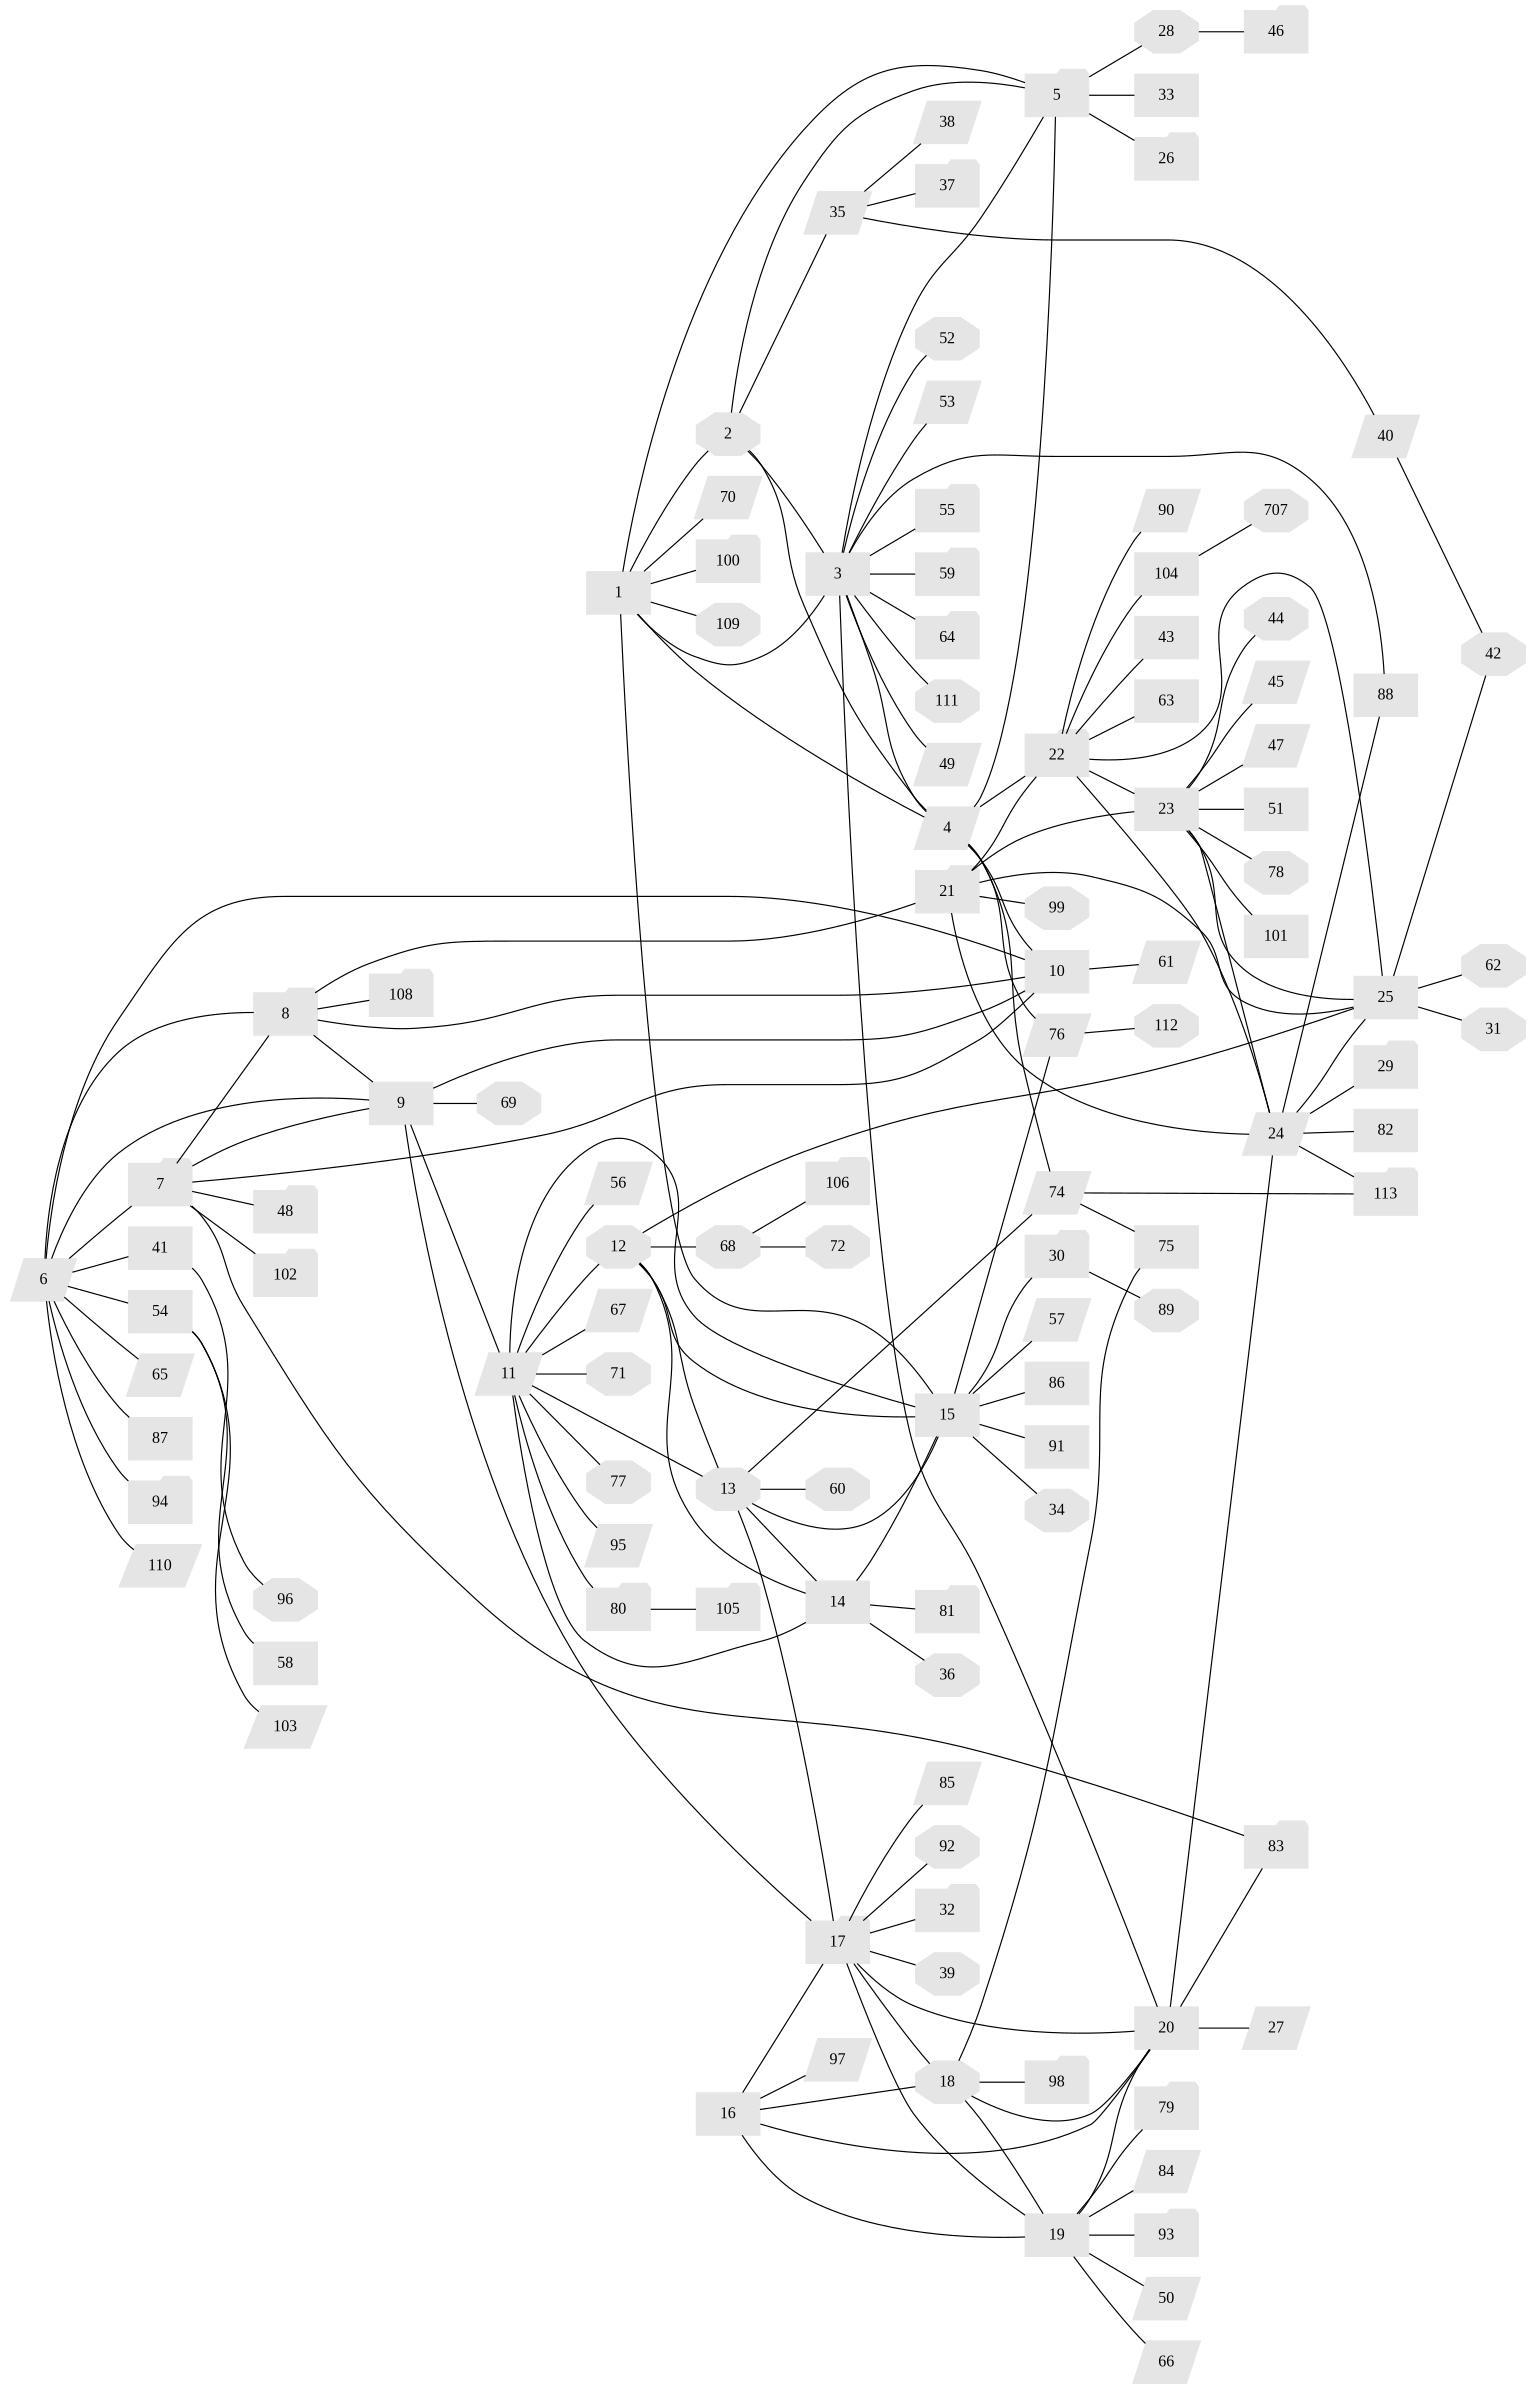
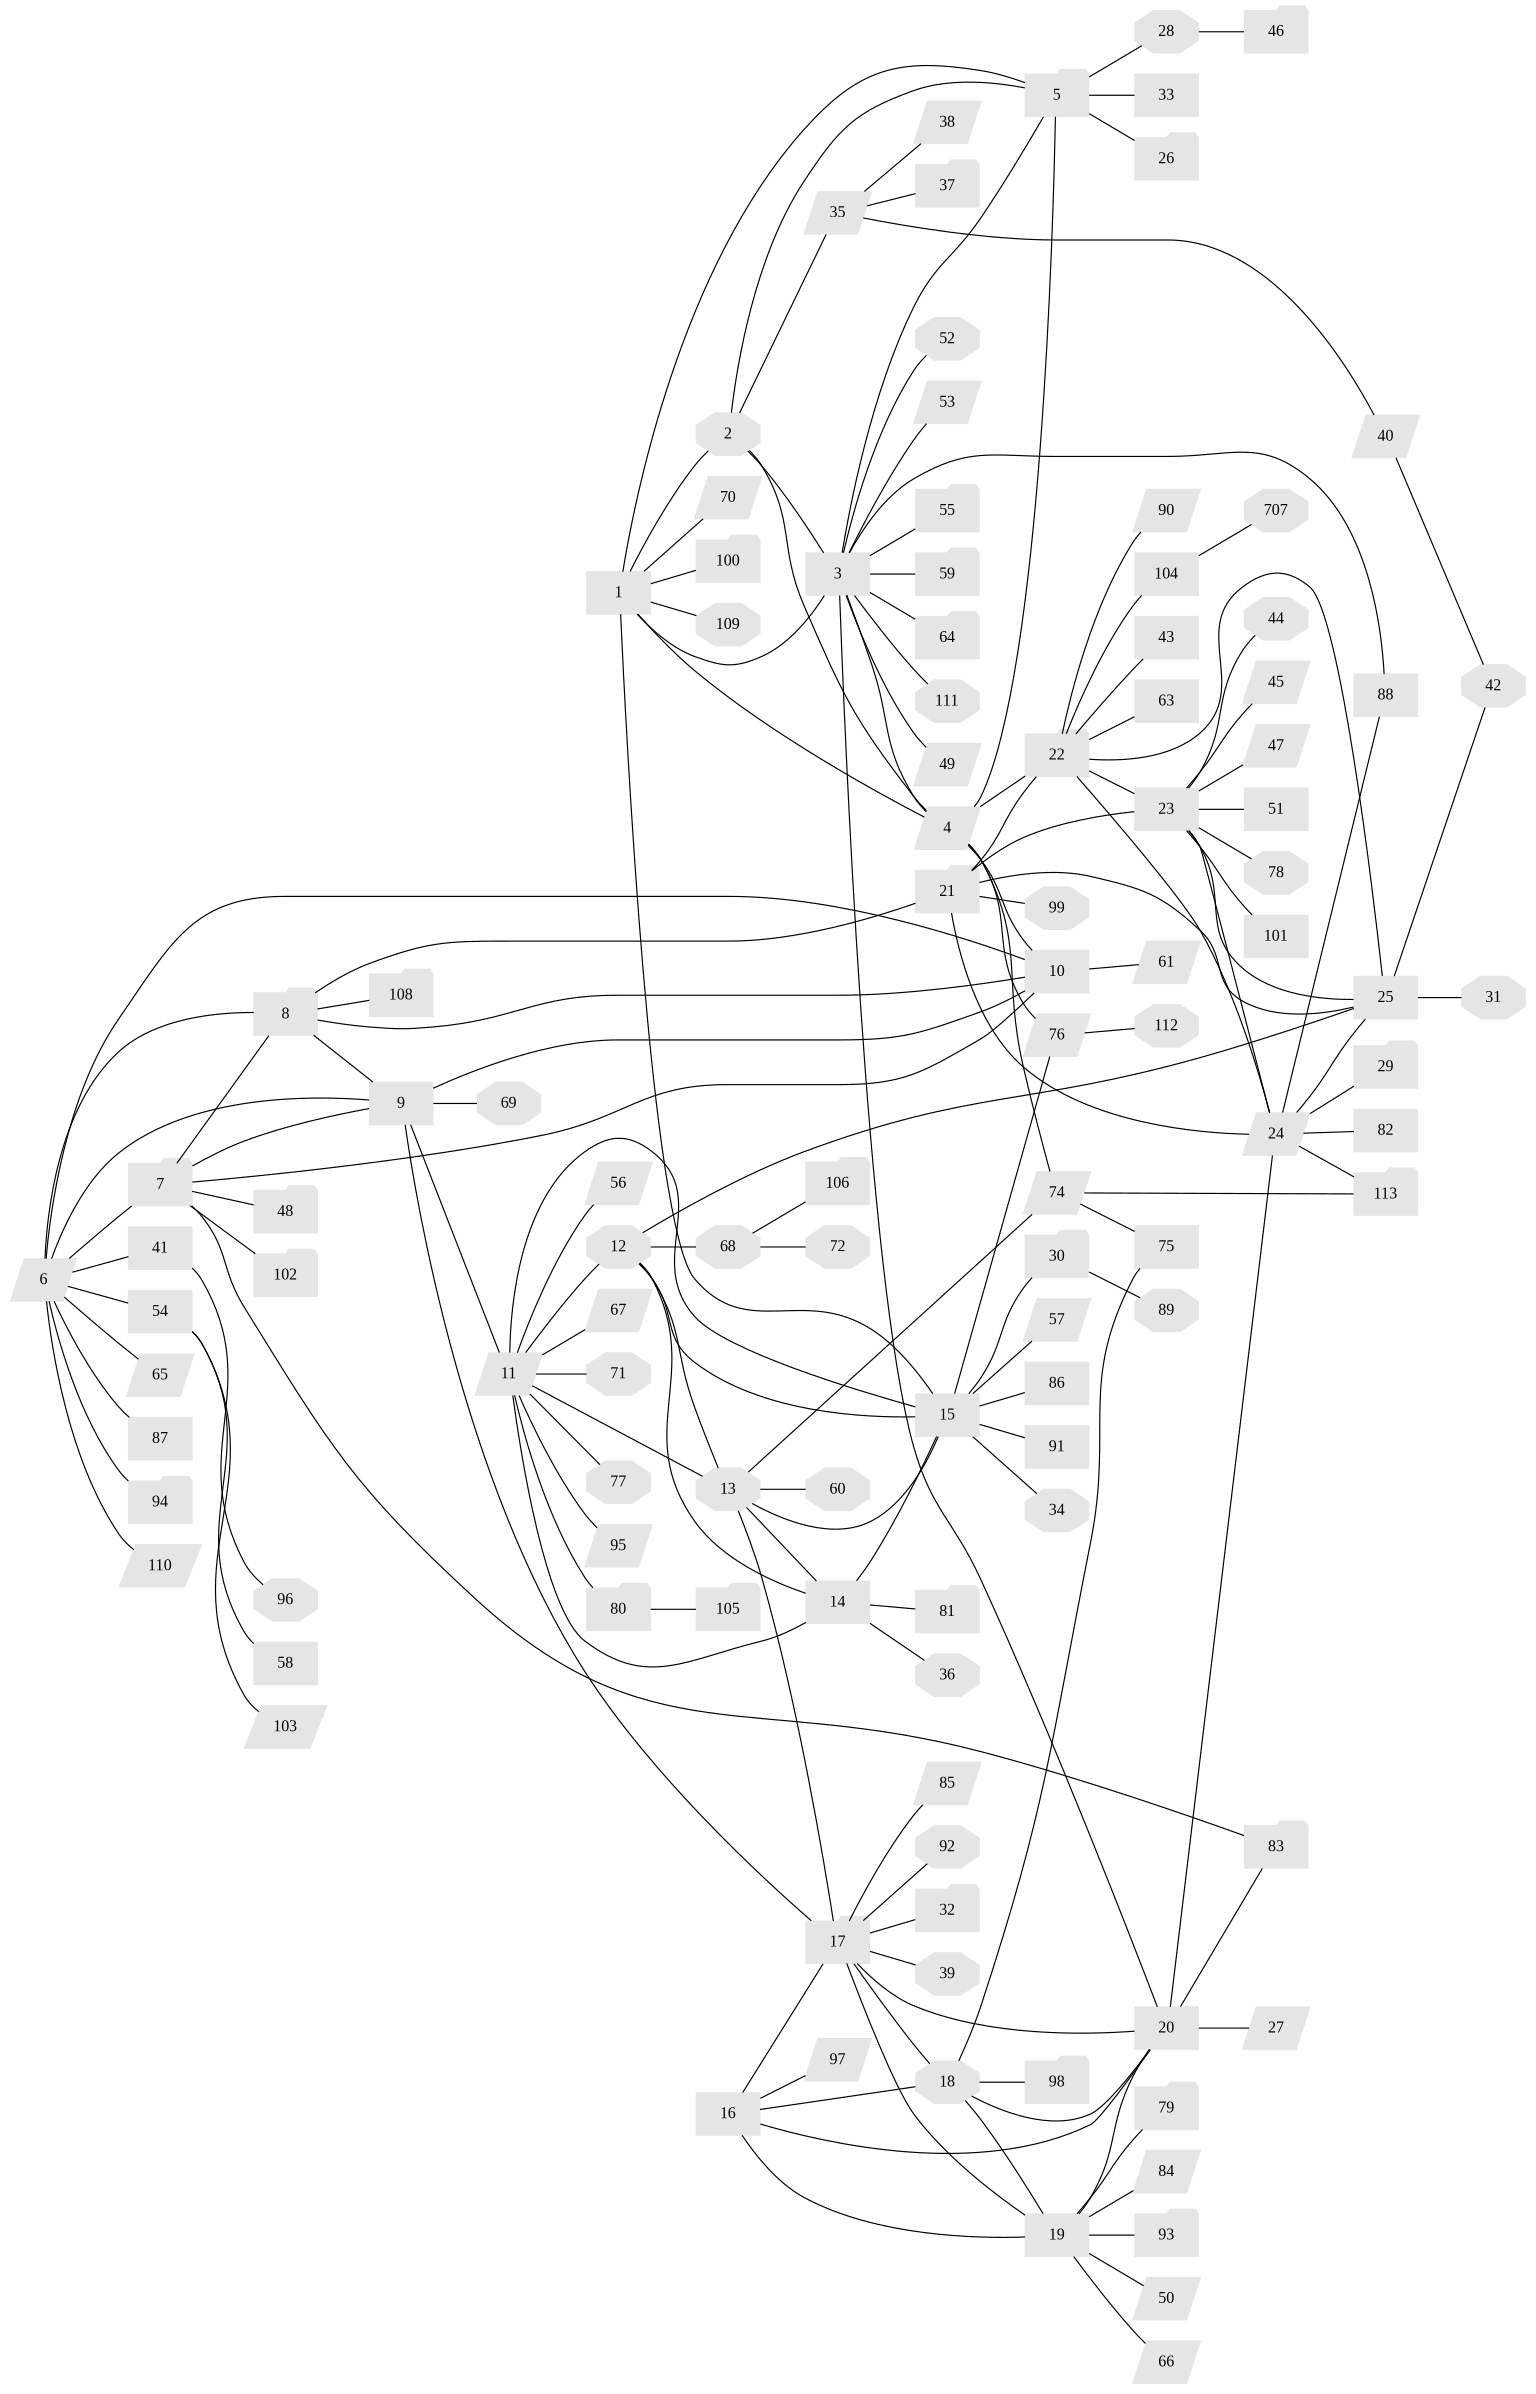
  graph {
    fontname="Liberation Serif"
    rankdir=LR
    node [color=gray90 fontname="Liberation Serif" shape=parallelogram style=filled]
    edge [fontname="Liberation Serif"]
    1 [shape=box]
    2 [shape=octagon]
    3 [shape=box]
    4
    5 [shape=folder]
    15 [shape=box]
    70
    100 [shape=folder]
    109 [shape=octagon]
    35
    20 [shape=box]
    49
    52 [shape=octagon]
    53
    55 [shape=folder]
    59 [shape=folder]
    64 [shape=folder]
    88 [shape=box]
    111 [shape=octagon]
    10 [shape=box]
    22 [shape=folder]
    74
    76
    26 [shape=folder]
    28 [shape=octagon]
    33 [shape=box]
    30 [shape=folder]
    34 [shape=octagon]
    57
    86 [shape=box]
    91 [shape=box]
    37 [shape=folder]
    38
    40
    83 [shape=folder]
    24
    27
    61
    25 [shape=box]
    23 [shape=box]
    43 [shape=box]
    63 [shape=box]
    90
    104 [shape=box]
    75 [shape=box]
    113 [shape=folder]
    112 [shape=octagon]
    46 [shape=folder]
    6
    7 [shape=folder]
    8 [shape=folder]
    9 [shape=box]
    41 [shape=box]
    54 [shape=box]
    65
    87 [shape=box]
    94 [shape=folder]
    110
    48 [shape=folder]
    102 [shape=folder]
    21 [shape=folder]
    108 [shape=folder]
    11
    17 [shape=folder]
    69 [shape=octagon]
    96 [shape=octagon]
    58 [shape=box]
    103
    99 [shape=octagon]
    12 [shape=octagon]
    13 [shape=octagon]
    14 [shape=box]
    56
    67
    71 [shape=octagon]
    77 [shape=octagon]
    80 [shape=folder]
    95
    18 [shape=octagon]
    19 [shape=box]
    32 [shape=folder]
    39 [shape=octagon]
    85
    92 [shape=octagon]
    68 [shape=octagon]
    60 [shape=octagon]
    36 [shape=octagon]
    81 [shape=folder]
    105 [shape=folder]
    31 [shape=octagon]
    42 [shape=octagon]
-   62 [shape=octagon]
    72 [shape=octagon]
    106 [shape=folder]
    89 [shape=octagon]
    16 [shape=box]
    97
    98 [shape=folder]
    50
    66
    79 [shape=folder]
    84
    93 [shape=folder]
    29 [shape=folder]
    82 [shape=box]
    44 [shape=octagon]
    45
    47
    51 [shape=box]
    78 [shape=octagon]
    101 [shape=box]
    n112 [label=707 shape=octagon]
    1 -- 2
    1 -- 3
    1 -- 4
    1 -- 5
    1 -- 15
    1 -- 70
    1 -- 100
    1 -- 109
    2 -- 3
    2 -- 4
    2 -- 5
    2 -- 35
    3 -- 4
    3 -- 5
    3 -- 20
    3 -- 49
    3 -- 52
    3 -- 53
    3 -- 55
    3 -- 59
    3 -- 64
    3 -- 88
    3 -- 111
    4 -- 5
    4 -- 10
    4 -- 22
    4 -- 74
    4 -- 76
    5 -- 26
    5 -- 28
    5 -- 33
    15 -- 76
    15 -- 30
    15 -- 34
    15 -- 57
    15 -- 86
    15 -- 91
    35 -- 37
    35 -- 38
    35 -- 40
    20 -- 83
    20 -- 24
    20 -- 27
    10 -- 61
    22 -- 24
    22 -- 25
    22 -- 23
    22 -- 43
    22 -- 63
    22 -- 90
    22 -- 104
    74 -- 75
    74 -- 113
    76 -- 112
    28 -- 46
    30 -- 89
    40 -- 42
    24 -- 88
    24 -- 25
    24 -- 113
    24 -- 29
    24 -- 82
    25 -- 31
    25 -- 42
-   25 -- 62
    23 -- 24
    23 -- 25
    23 -- 44
    23 -- 45
    23 -- 47
    23 -- 51
    23 -- 78
    23 -- 101
    104 -- n112
    6 -- 10
    6 -- 7
    6 -- 8
    6 -- 9
    6 -- 41
    6 -- 54
    6 -- 65
    6 -- 87
    6 -- 94
    6 -- 110
    7 -- 10
    7 -- 83
    7 -- 8
    7 -- 9
    7 -- 48
    7 -- 102
    8 -- 10
    8 -- 9
    8 -- 21
    8 -- 108
    9 -- 10
    9 -- 11
    9 -- 17
    9 -- 69
    41 -- 96
    54 -- 58
    54 -- 103
    21 -- 22
    21 -- 24
    21 -- 25
    21 -- 23
    21 -- 99
    11 -- 15
    11 -- 12
    11 -- 13
    11 -- 14
    11 -- 56
    11 -- 67
    11 -- 71
    11 -- 77
    11 -- 80
    11 -- 95
    17 -- 20
    17 -- 18
    17 -- 19
    17 -- 32
    17 -- 39
    17 -- 85
    17 -- 92
    12 -- 15
    12 -- 25
    12 -- 13
    12 -- 14
    12 -- 68
    13 -- 15
    13 -- 74
    13 -- 17
    13 -- 14
    13 -- 60
    14 -- 15
    14 -- 36
    14 -- 81
    80 -- 105
    18 -- 20
    18 -- 75
    18 -- 19
    18 -- 98
    19 -- 20
    19 -- 50
    19 -- 66
    19 -- 79
    19 -- 84
    19 -- 93
    68 -- 72
    68 -- 106
    16 -- 20
    16 -- 17
    16 -- 18
    16 -- 19
    16 -- 97
  }
